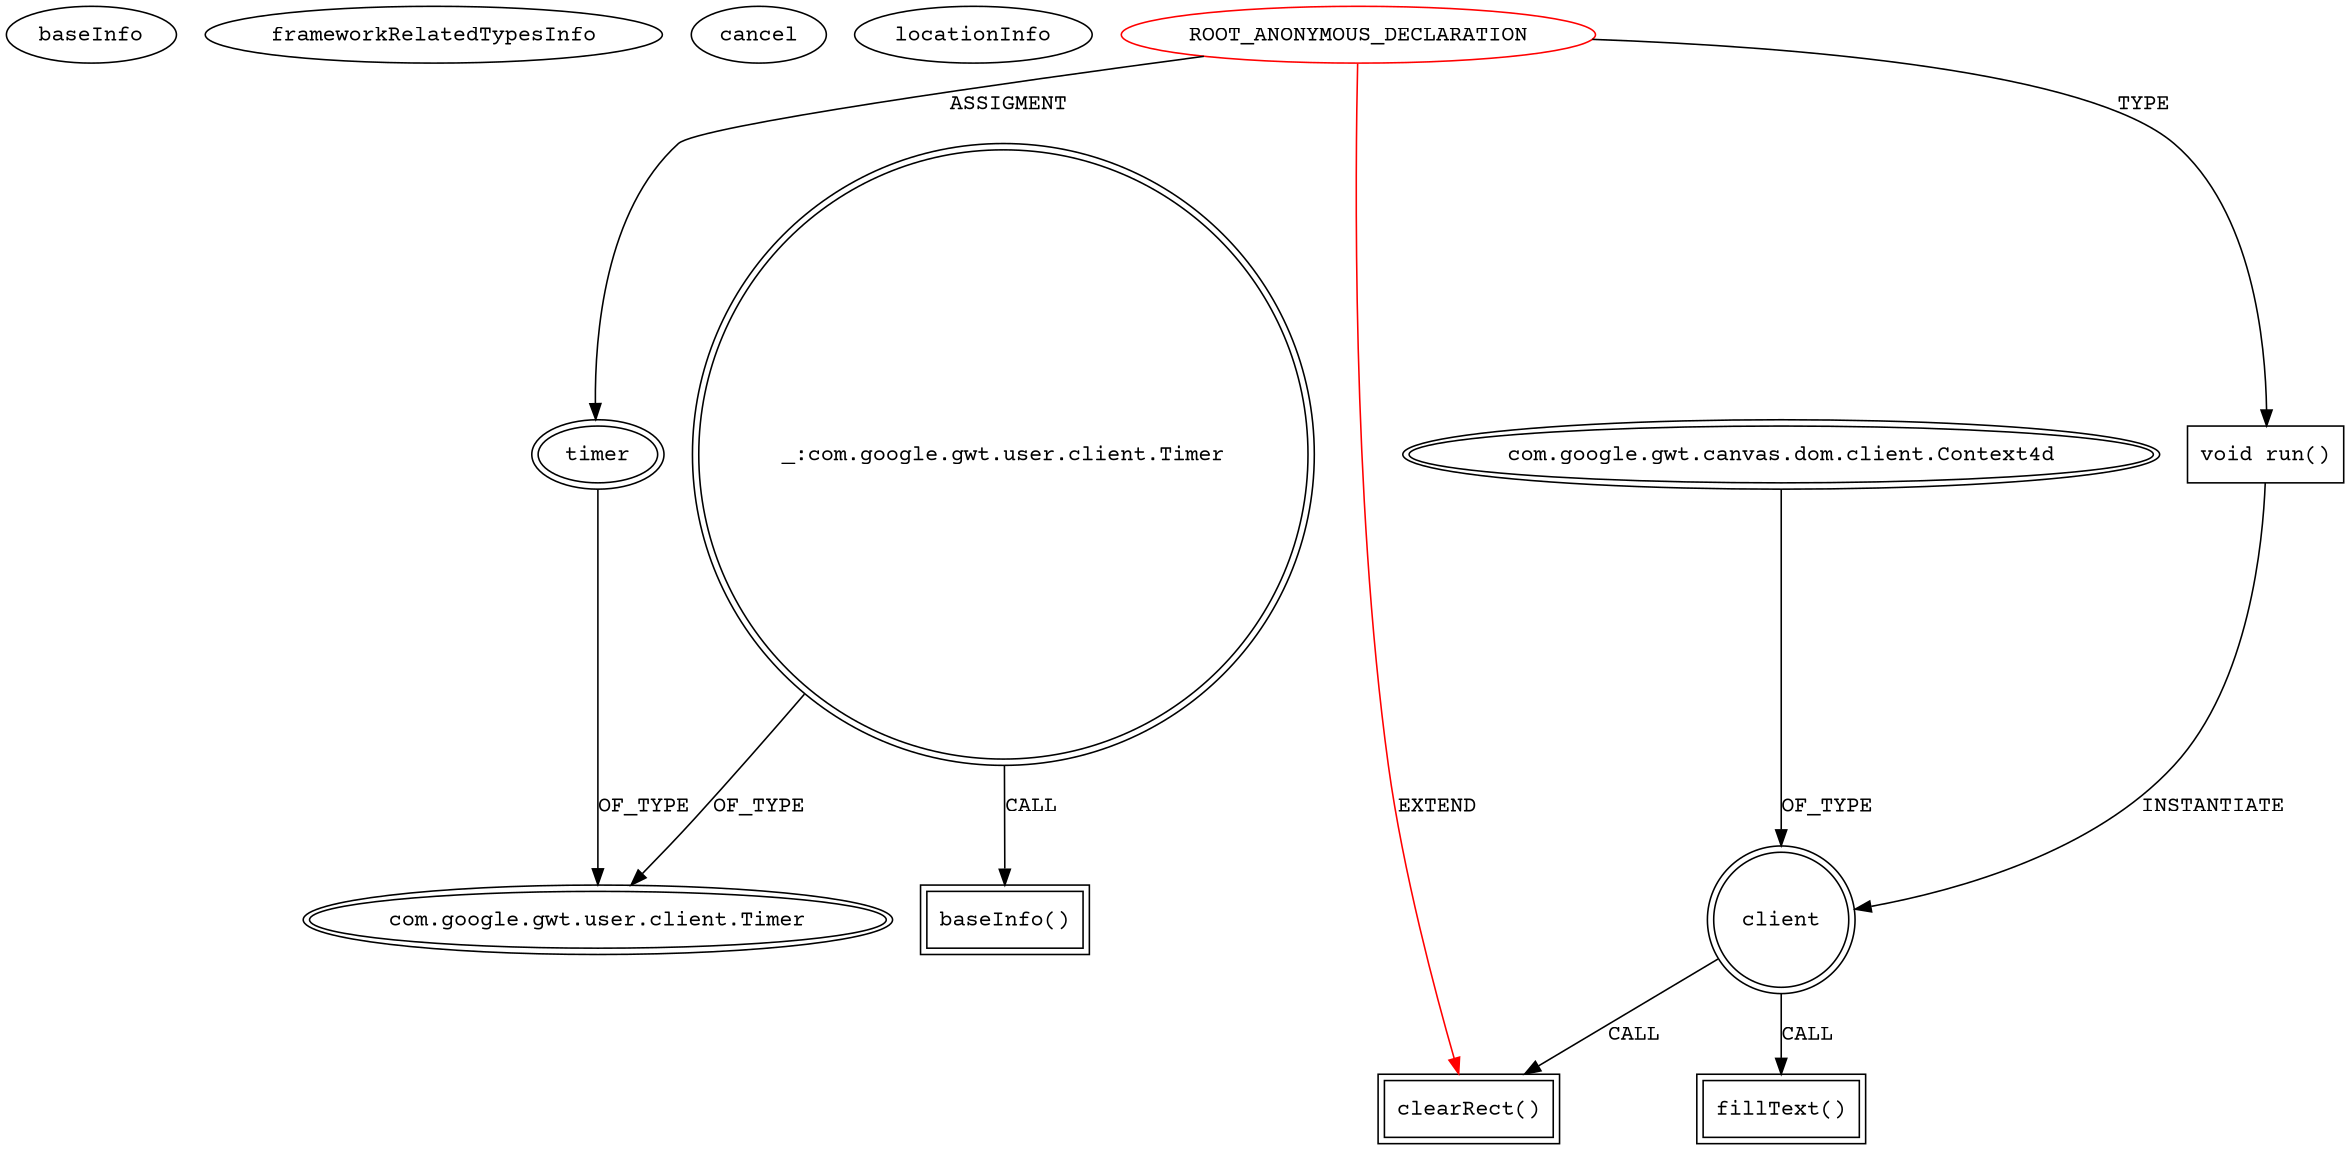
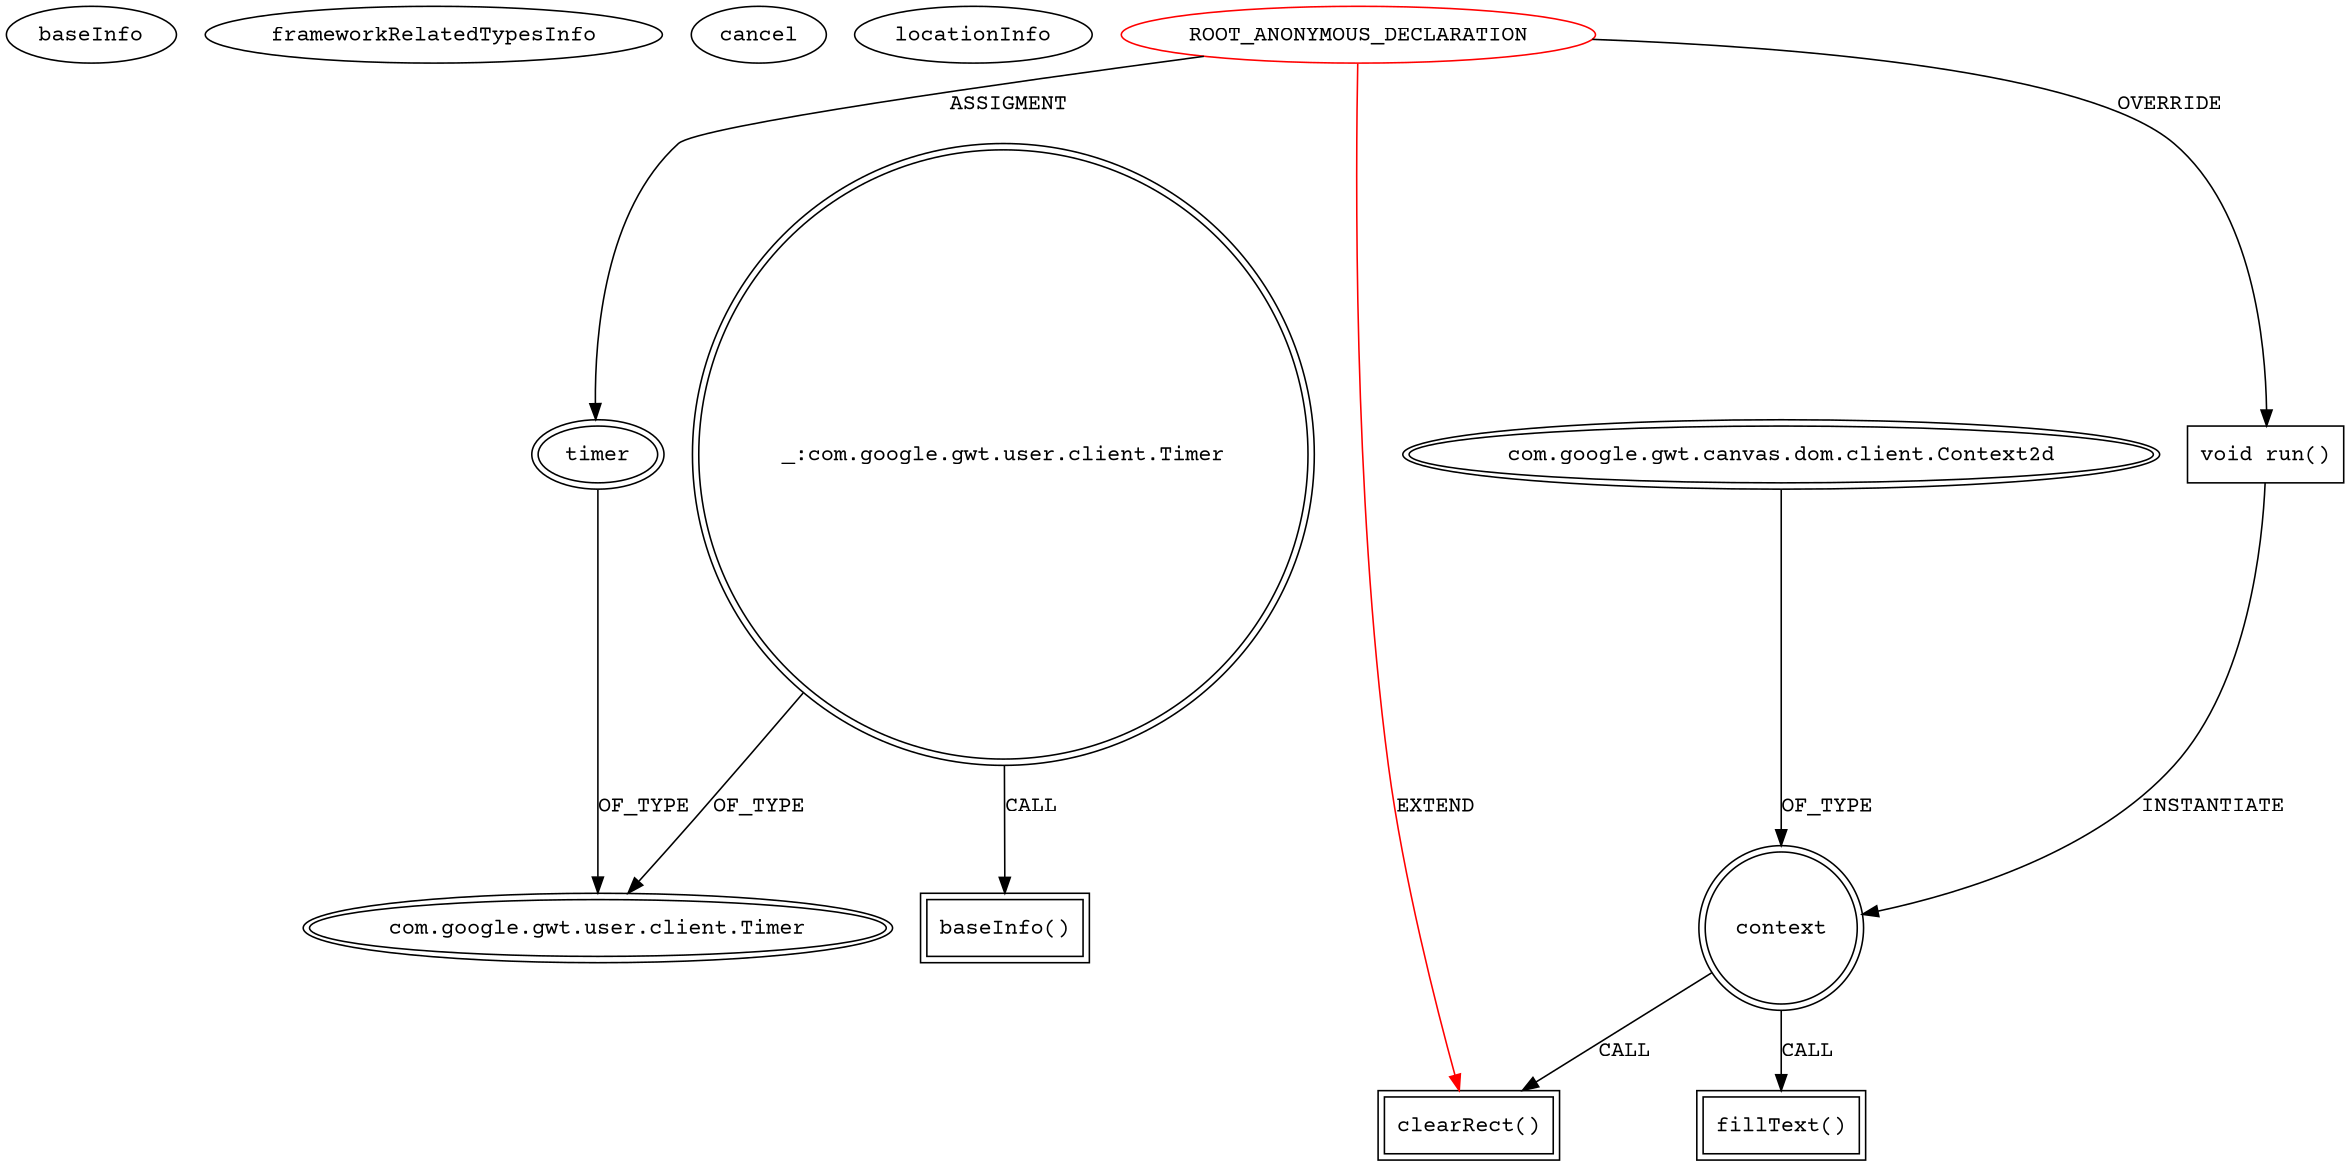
  digraph {
    fontname="Courier Prime"
    node [fontname="Courier Prime" isFrameworkType=true peripheries=2]
    edge [fontname="Courier Prime"]
    baseInfo [category=extension_graph graphId=4247 isAnonymous=true possibleRelation=false isFrameworkType="" peripheries=""]
    frameworkRelatedTypesInfo [0="com.google.gwt.user.client.Timer" isFrameworkType="" peripheries=""]
    n3 [label=cancel isFrameworkType="" peripheries=""]
    locationInfo [contextSignature="void displayGameOverMsg()" filePath="/oussamazoghlami-TetrisGwt/TetrisGwt-master/Tetris/src/com/sfeir/tutorials/client/views/TetrisGameWidget.java" graphId=4247 projectName="oussamazoghlami-TetrisGwt" isFrameworkType="" peripheries=""]
    n5 [color=red isFrameworkType=false label=ROOT_ANONYMOUS_DECLARATION vertexType=ROOT_ANONYMOUS_DECLARATION peripheries=""]
    n6 [label=timer vertexType=OUTSIDE_VARIABLE_EXPRESION]
    n7 [isFrameworkType=false label="void run()" shape=box vertexType=OVERRIDING_METHOD_DECLARATION peripheries=""]
    n8 [label="clearRect()" shape=box vertexType=INSIDE_CALL]
    n9 [label="com.google.gwt.user.client.Timer" vertexType=FRAMEWORK_CLASS_TYPE]
-   n10 [label=client shape=circle vertexType=VARIABLE_EXPRESION]
+   n10 [label=context shape=circle vertexType=VARIABLE_EXPRESION]
    n11 [label="fillText()" shape=box vertexType=INSIDE_CALL]
    n12 [label="_:com.google.gwt.user.client.Timer" shape=circle vertexType=VARIABLE_EXPRESION]
    n13 [label="baseInfo()" shape=box vertexType=INSIDE_CALL]
-   n14 [label="com.google.gwt.canvas.dom.client.Context4d" vertexType=FRAMEWORK_CLASS_TYPE]
+   n14 [label="com.google.gwt.canvas.dom.client.Context2d" vertexType=FRAMEWORK_CLASS_TYPE]
    n5 -> n6 [label=ASSIGMENT]
-   n5 -> n7 [label=TYPE]
+   n5 -> n7 [label=OVERRIDE]
    n5 -> n8 [color=red label=EXTEND]
    n6 -> n9 [label=OF_TYPE]
    n7 -> n10 [label=INSTANTIATE]
    n10 -> n8 [label=CALL]
    n10 -> n11 [label=CALL]
    n12 -> n9 [label=OF_TYPE]
    n12 -> n13 [label=CALL]
    n14 -> n10 [label=OF_TYPE]
  }
